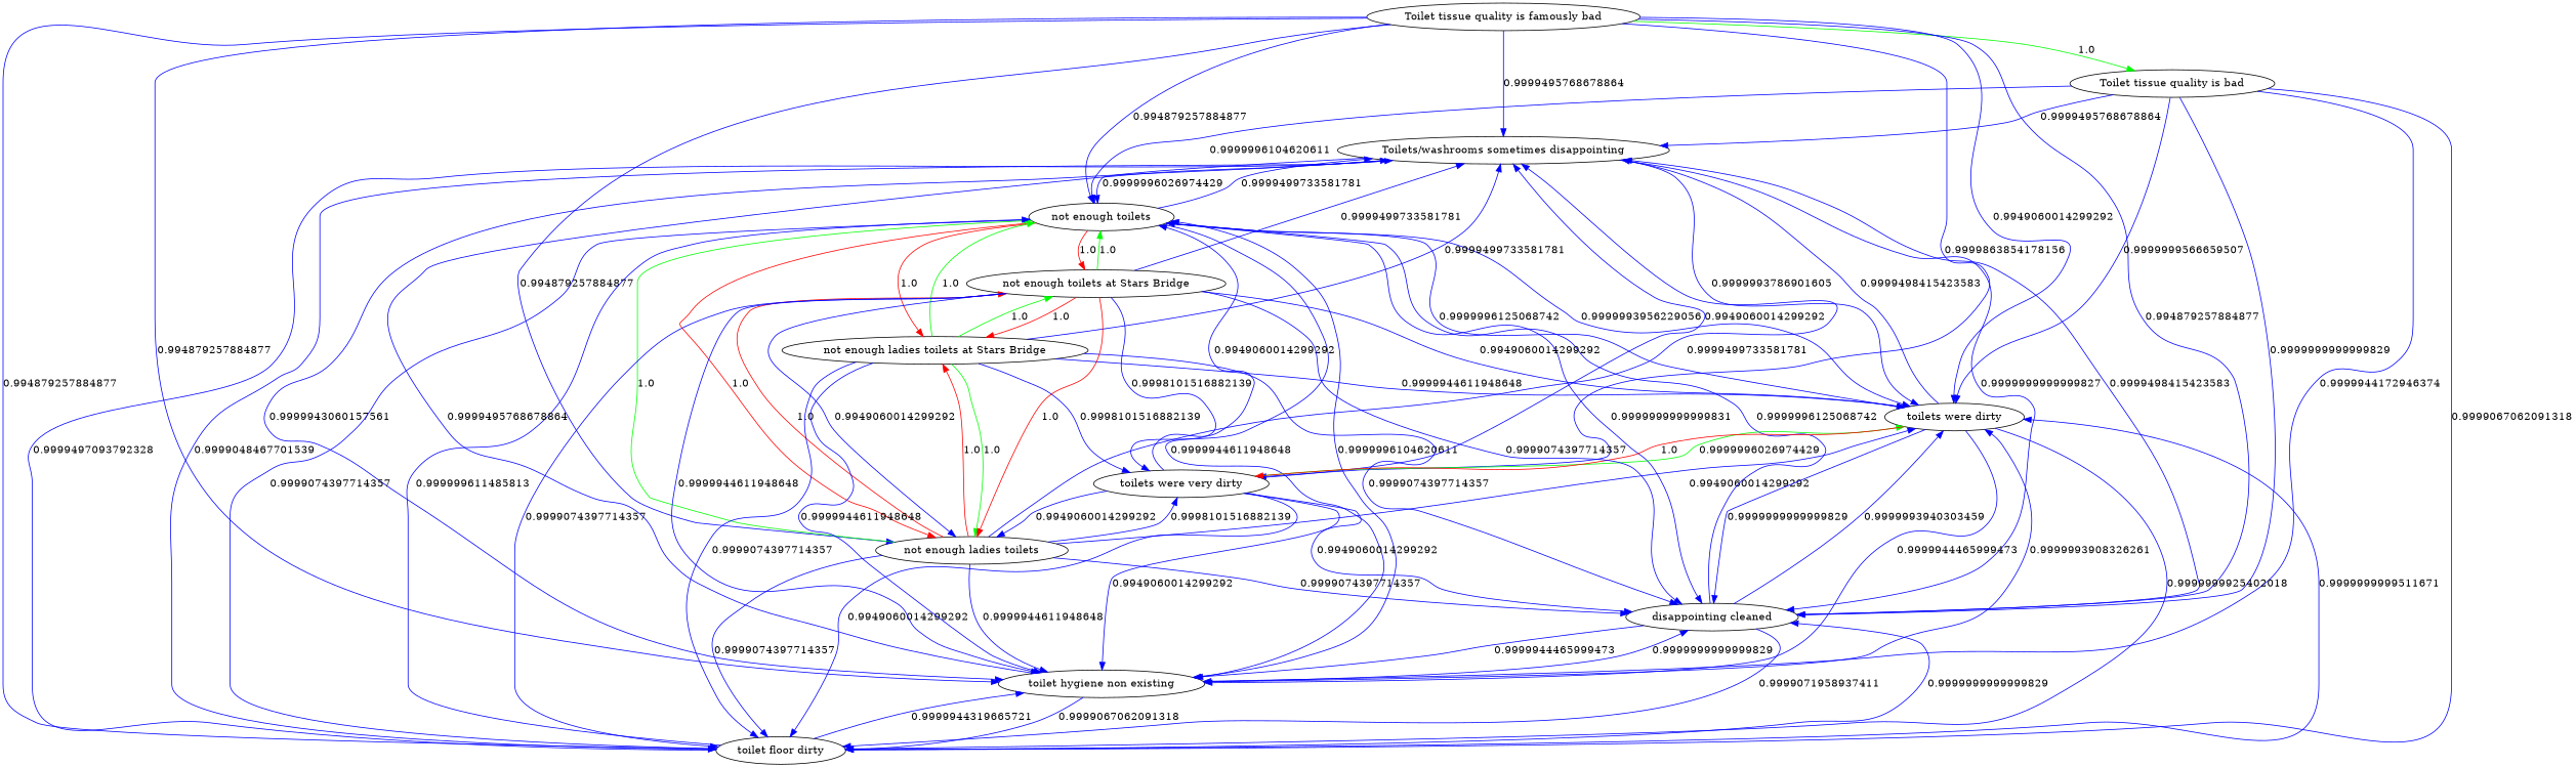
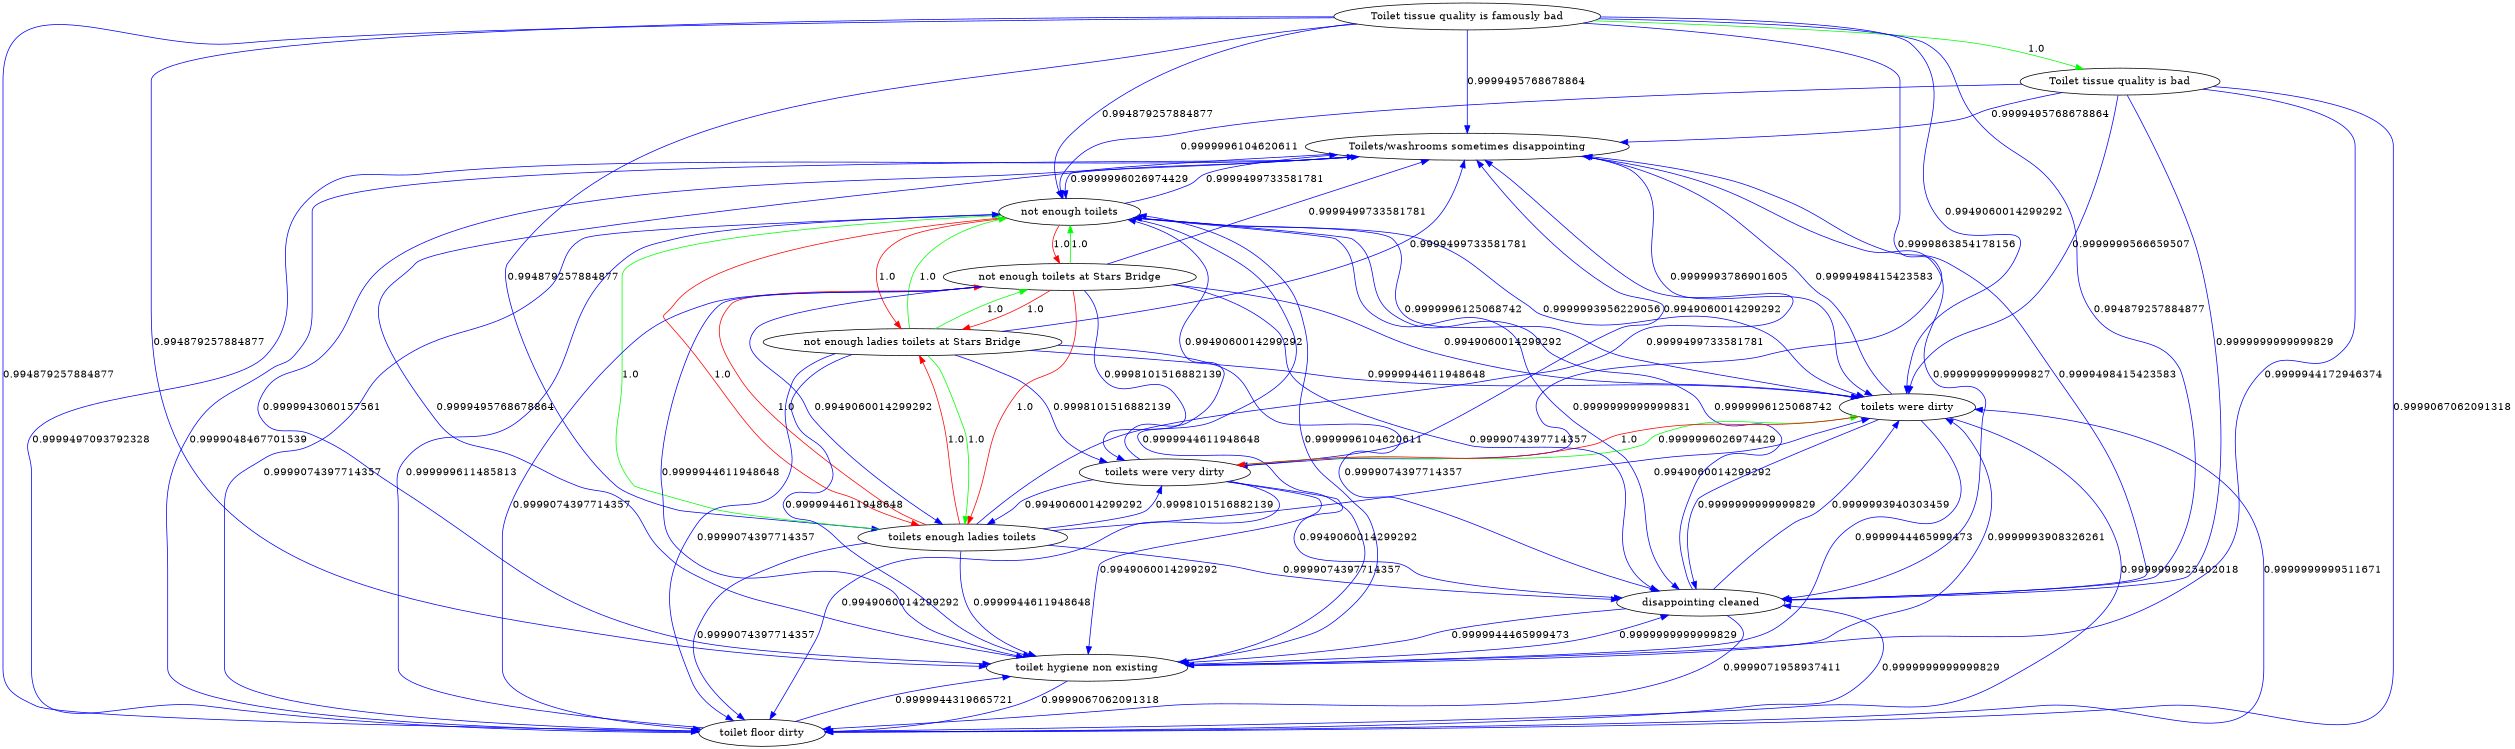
  digraph {
    edge [color=blue]
    "Toilet tissue quality is famously bad"
    "Toilet tissue quality is bad"
    "Toilets/washrooms sometimes disappointing"
    "not enough toilets"
-   "not enough ladies toilets"
+   "not enough ladies toilets" [label="toilets enough ladies toilets"]
    "toilet floor dirty"
    "toilet hygiene non existing"
    n8 [label="disappointing cleaned"]
    "toilets were very dirty"
    "toilets were dirty"
    "not enough ladies toilets at Stars Bridge"
    "not enough toilets at Stars Bridge"
    "Toilet tissue quality is famously bad" -> "Toilet tissue quality is bad" [color=green label=1.0]
    "Toilet tissue quality is famously bad" -> "Toilets/washrooms sometimes disappointing" [label=0.9999495768678864]
    "Toilet tissue quality is famously bad" -> "not enough toilets" [label=0.994879257884877]
    "Toilet tissue quality is famously bad" -> "not enough ladies toilets" [label=0.994879257884877]
    "Toilet tissue quality is famously bad" -> "toilet floor dirty" [label=0.994879257884877]
    "Toilet tissue quality is famously bad" -> "toilet hygiene non existing" [label=0.994879257884877]
    "Toilet tissue quality is famously bad" -> n8 [label=0.994879257884877]
    "Toilet tissue quality is famously bad" -> "toilets were very dirty" [label=0.9999863854178156]
    "Toilet tissue quality is famously bad" -> "toilets were dirty" [label=0.9949060014299292]
    "Toilet tissue quality is bad" -> "Toilets/washrooms sometimes disappointing" [label=0.9999495768678864]
    "Toilet tissue quality is bad" -> "not enough toilets" [label=0.9999996104620611]
    "Toilet tissue quality is bad" -> "toilet floor dirty" [label=0.9999067062091318]
    "Toilet tissue quality is bad" -> "toilet hygiene non existing" [label=0.9999944172946374]
    "Toilet tissue quality is bad" -> n8 [label=0.9999999999999829]
    "Toilet tissue quality is bad" -> "toilets were dirty" [label=0.9999999566659507]
    "Toilets/washrooms sometimes disappointing" -> "not enough toilets" [label=0.9999996026974429]
    "Toilets/washrooms sometimes disappointing" -> "toilet floor dirty" [label=0.9999048467701539]
    "Toilets/washrooms sometimes disappointing" -> "toilet hygiene non existing" [label=0.9999943060157561]
    "Toilets/washrooms sometimes disappointing" -> n8 [label=0.9999999999999827]
    "Toilets/washrooms sometimes disappointing" -> "toilets were dirty" [label=0.9999993786901605]
    "not enough toilets" -> "Toilets/washrooms sometimes disappointing" [label=0.9999499733581781]
    "not enough toilets" -> "not enough ladies toilets" [color=red label=1.0]
    "not enough toilets" -> "toilet floor dirty" [label=0.9999074397714357]
    "not enough toilets" -> "toilet hygiene non existing" [label=0.9999944611948648]
    "not enough toilets" -> n8 [label=0.9999999999999831]
    "not enough toilets" -> "toilets were dirty" [label=0.9999993956229056]
    "not enough toilets" -> "not enough ladies toilets at Stars Bridge" [color=red label=1.0]
    "not enough toilets" -> "not enough toilets at Stars Bridge" [color=red label=1.0]
    "not enough ladies toilets" -> "Toilets/washrooms sometimes disappointing" [label=0.9999499733581781]
    "not enough ladies toilets" -> "not enough toilets" [color=green label=1.0]
    "not enough ladies toilets" -> "toilet floor dirty" [label=0.9999074397714357]
    "not enough ladies toilets" -> "toilet hygiene non existing" [label=0.9999944611948648]
    "not enough ladies toilets" -> n8 [label=0.9999074397714357]
    "not enough ladies toilets" -> "toilets were very dirty" [label=0.9998101516882139]
    "not enough ladies toilets" -> "toilets were dirty" [label=0.9949060014299292]
    "not enough ladies toilets" -> "not enough ladies toilets at Stars Bridge" [color=red label=1.0]
    "not enough ladies toilets" -> "not enough toilets at Stars Bridge" [color=red label=1.0]
    "toilet floor dirty" -> "Toilets/washrooms sometimes disappointing" [label=0.9999497093792328]
    "toilet floor dirty" -> "not enough toilets" [label=0.999999611485813]
    "toilet floor dirty" -> "toilet hygiene non existing" [label=0.9999944319665721]
    "toilet floor dirty" -> n8 [label=0.9999999999999829]
    "toilet floor dirty" -> "toilets were dirty" [label=0.9999999999511671]
    "toilet hygiene non existing" -> "Toilets/washrooms sometimes disappointing" [label=0.9999495768678864]
    "toilet hygiene non existing" -> "not enough toilets" [label=0.9999996104620611]
    "toilet hygiene non existing" -> "toilet floor dirty" [label=0.9999067062091318]
    "toilet hygiene non existing" -> n8 [label=0.9999999999999829]
    "toilet hygiene non existing" -> "toilets were dirty" [label=0.9999993908326261]
    n8 -> "Toilets/washrooms sometimes disappointing" [label=0.9999498415423583]
    n8 -> "not enough toilets" [label=0.9999996125068742]
    n8 -> "toilet floor dirty" [label=0.9999071958937411]
    n8 -> "toilet hygiene non existing" [label=0.9999944465999473]
    n8 -> "toilets were dirty" [label=0.9999993940303459]
    "toilets were very dirty" -> "Toilets/washrooms sometimes disappointing" [label=0.9949060014299292]
    "toilets were very dirty" -> "not enough toilets" [label=0.9949060014299292]
    "toilets were very dirty" -> "not enough ladies toilets" [label=0.9949060014299292]
    "toilets were very dirty" -> "toilet floor dirty" [label=0.9949060014299292]
    "toilets were very dirty" -> "toilet hygiene non existing" [label=0.9949060014299292]
    "toilets were very dirty" -> n8 [label=0.9949060014299292]
    "toilets were very dirty" -> "toilets were dirty" [color=green label=0.9999996026974429]
    "toilets were dirty" -> "Toilets/washrooms sometimes disappointing" [label=0.9999498415423583]
    "toilets were dirty" -> "not enough toilets" [label=0.9999996125068742]
    "toilets were dirty" -> "toilet floor dirty" [label=0.9999999925402018]
    "toilets were dirty" -> "toilet hygiene non existing" [label=0.9999944465999473]
    "toilets were dirty" -> n8 [label=0.9999999999999829]
    "toilets were dirty" -> "toilets were very dirty" [color=red label=1.0]
    "not enough ladies toilets at Stars Bridge" -> "Toilets/washrooms sometimes disappointing" [label=0.9999499733581781]
    "not enough ladies toilets at Stars Bridge" -> "not enough toilets" [color=green label=1.0]
    "not enough ladies toilets at Stars Bridge" -> "not enough ladies toilets" [color=green label=1.0]
    "not enough ladies toilets at Stars Bridge" -> "toilet floor dirty" [label=0.9999074397714357]
    "not enough ladies toilets at Stars Bridge" -> "toilet hygiene non existing" [label=0.9999944611948648]
    "not enough ladies toilets at Stars Bridge" -> n8 [label=0.9999074397714357]
    "not enough ladies toilets at Stars Bridge" -> "toilets were very dirty" [label=0.9998101516882139]
    "not enough ladies toilets at Stars Bridge" -> "toilets were dirty" [label=0.9999944611948648]
    "not enough ladies toilets at Stars Bridge" -> "not enough toilets at Stars Bridge" [color=green label=1.0]
    "not enough toilets at Stars Bridge" -> "Toilets/washrooms sometimes disappointing" [label=0.9999499733581781]
    "not enough toilets at Stars Bridge" -> "not enough toilets" [color=green label=1.0]
    "not enough toilets at Stars Bridge" -> "not enough ladies toilets" [color=red label=1.0]
    "not enough toilets at Stars Bridge" -> "not enough ladies toilets" [label=0.9949060014299292]
    "not enough toilets at Stars Bridge" -> "toilet floor dirty" [label=0.9999074397714357]
    "not enough toilets at Stars Bridge" -> "toilet hygiene non existing" [label=0.9999944611948648]
    "not enough toilets at Stars Bridge" -> n8 [label=0.9999074397714357]
    "not enough toilets at Stars Bridge" -> "toilets were very dirty" [label=0.9998101516882139]
    "not enough toilets at Stars Bridge" -> "toilets were dirty" [label=0.9949060014299292]
    "not enough toilets at Stars Bridge" -> "not enough ladies toilets at Stars Bridge" [color=red label=1.0]
  }
